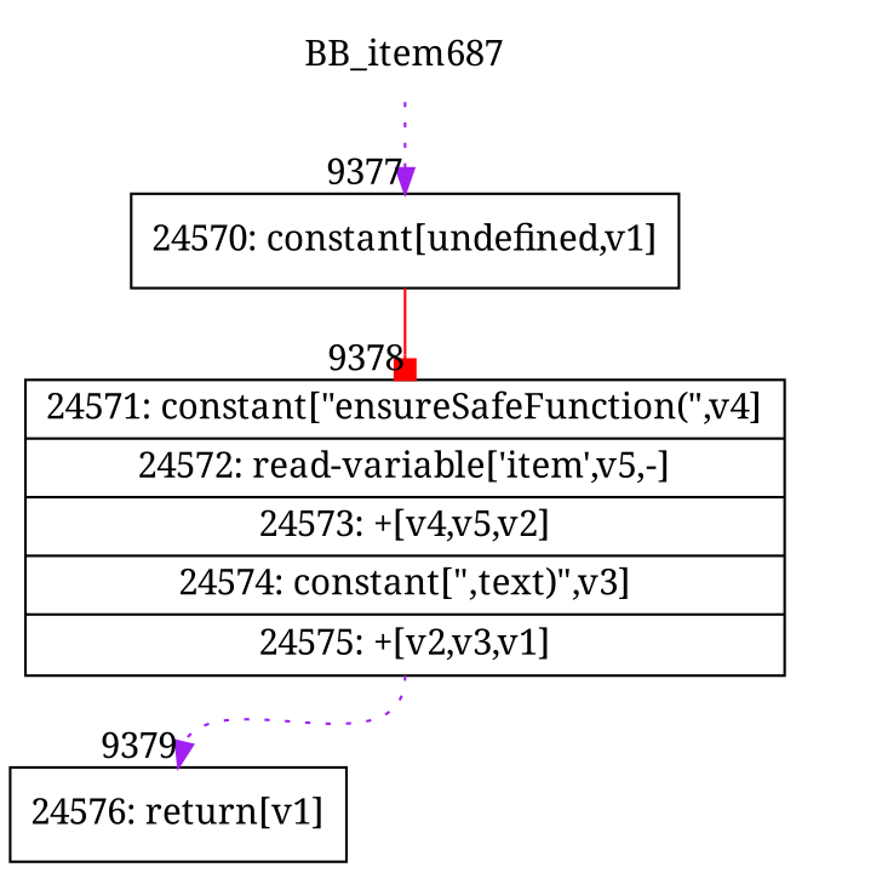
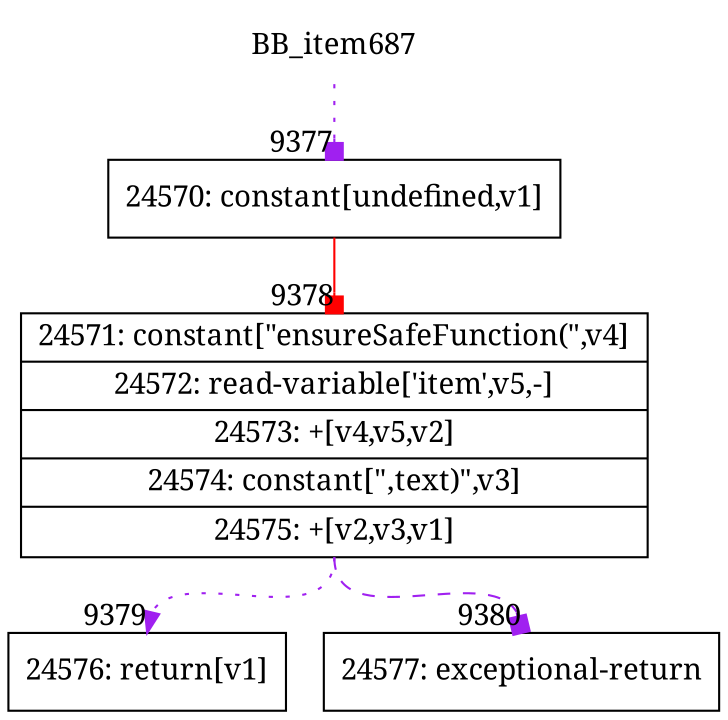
  digraph {
    fontname="Noto Serif"
    rankdir=TD
    node [fontname="Noto Serif" shape=record]
    edge [arrowhead=normal color=purple fontname="Noto Serif" headport=n style=dotted tailport=s]
    n1 [label=BB_item687 shape=none]
    n2 [label="{24570: constant[undefined,v1]}"]
    n3 [label="{24571: constant[\"ensureSafeFunction(\",v4]|24572: read-variable['item',v5,-]|24573: +[v4,v5,v2]|24574: constant[\",text)\",v3]|24575: +[v2,v3,v1]}"]
    n4 [label="{24576: return[v1]}"]
-   n1 -> n2 [headlabel="    9377"]
+   n5 [label="{24577: exceptional-return}"]
+   n1 -> n2 [arrowhead=box headlabel="    9377"]
    n2 -> n3 [arrowhead=box color=red headlabel="      9378" style=solid]
    n3 -> n4 [headlabel="      9379"]
+   n3 -> n5 [arrowhead=box headlabel="      9380" style=dashed]
  }
